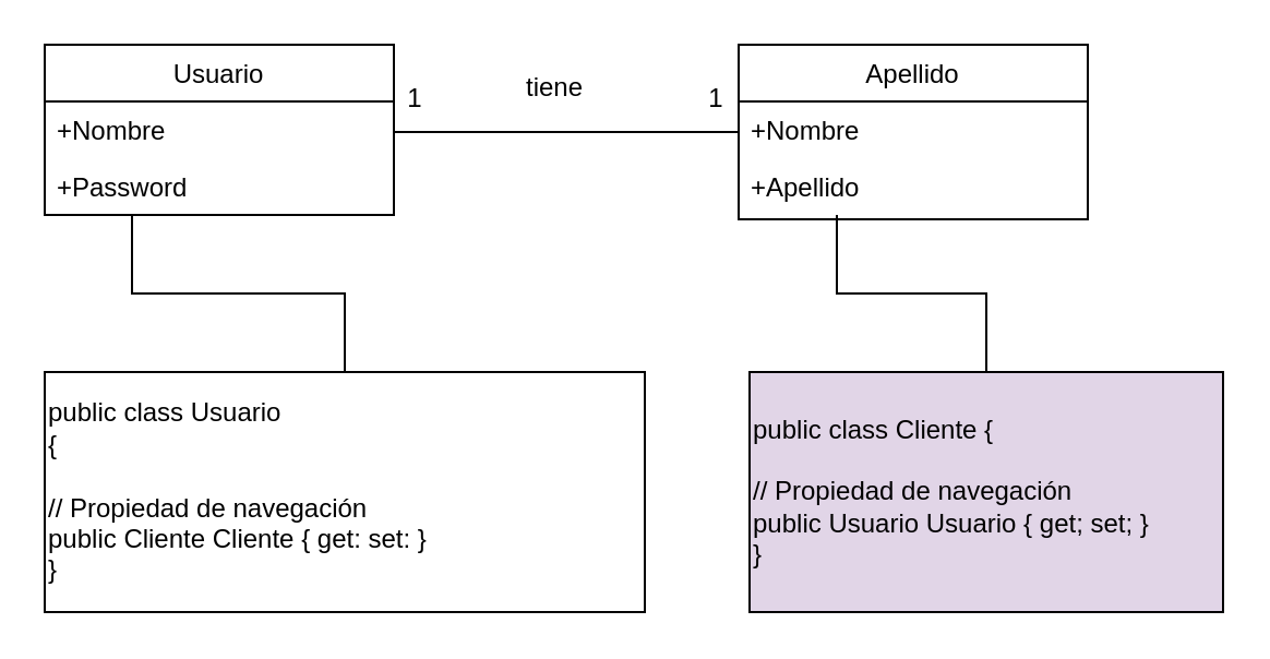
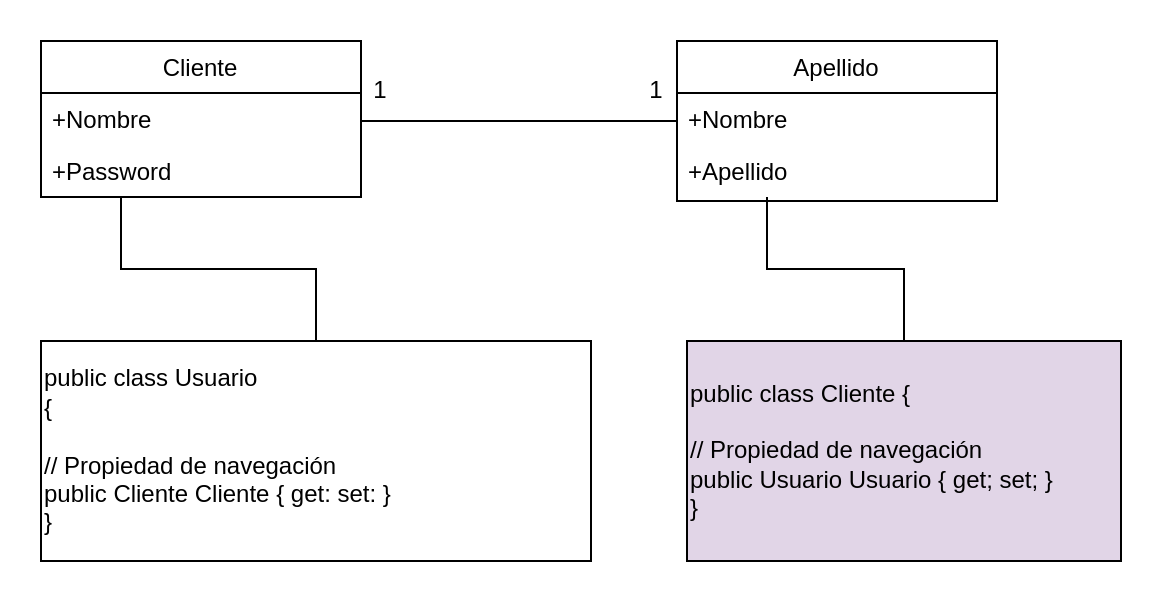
  <mxCell id="0" />
  <mxCell id="1" parent="0" />
- <mxCell id="2" value="Usuario" style="swimlane;fontStyle=0;align=center;verticalAlign=top;childLayout=stackLayout;horizontal=1;startSize=26;horizontalStack=0;resizeParent=1;resizeLast=0;collapsible=1;marginBottom=0;rounded=0;shadow=0;strokeWidth=1;" parent="1" vertex="1"><mxGeometry x="20" y="20" width="160" height="78" as="geometry"><mxRectangle x="340" y="380" width="170" height="26" as="alternateBounds" /></mxGeometry></mxCell>
+ <mxCell id="2" value="Cliente" style="swimlane;fontStyle=0;align=center;verticalAlign=top;childLayout=stackLayout;horizontal=1;startSize=26;horizontalStack=0;resizeParent=1;resizeLast=0;collapsible=1;marginBottom=0;rounded=0;shadow=0;strokeWidth=1;" parent="1" vertex="1"><mxGeometry x="20" y="20" width="160" height="78" as="geometry"><mxRectangle x="340" y="380" width="170" height="26" as="alternateBounds" /></mxGeometry></mxCell>
  <mxCell id="3" value="+Nombre" style="text;align=left;verticalAlign=top;spacingLeft=4;spacingRight=4;overflow=hidden;rotatable=0;points=[[0,0.5],[1,0.5]];portConstraint=eastwest;" parent="2" vertex="1"><mxGeometry y="26" width="160" height="26" as="geometry" /></mxCell>
  <mxCell id="4" value="+Password" style="text;align=left;verticalAlign=top;spacingLeft=4;spacingRight=4;overflow=hidden;rotatable=0;points=[[0,0.5],[1,0.5]];portConstraint=eastwest;" vertex="1" parent="2"><mxGeometry y="52" width="160" height="26" as="geometry" /></mxCell>
  <mxCell id="5" value="Apellido" style="swimlane;fontStyle=0;align=center;verticalAlign=top;childLayout=stackLayout;horizontal=1;startSize=26;horizontalStack=0;resizeParent=1;resizeLast=0;collapsible=1;marginBottom=0;rounded=0;shadow=0;strokeWidth=1;" parent="1" vertex="1"><mxGeometry x="338" y="20" width="160" height="80" as="geometry"><mxRectangle x="550" y="140" width="160" height="26" as="alternateBounds" /></mxGeometry></mxCell>
  <mxCell id="6" value="+Nombre" style="text;align=left;verticalAlign=top;spacingLeft=4;spacingRight=4;overflow=hidden;rotatable=0;points=[[0,0.5],[1,0.5]];portConstraint=eastwest;" parent="5" vertex="1"><mxGeometry y="26" width="160" height="26" as="geometry" /></mxCell>
  <mxCell id="7" value="+Apellido" style="text;align=left;verticalAlign=top;spacingLeft=4;spacingRight=4;overflow=hidden;rotatable=0;points=[[0,0.5],[1,0.5]];portConstraint=eastwest;" vertex="1" parent="5"><mxGeometry y="52" width="160" height="26" as="geometry" /></mxCell>
  <mxCell id="8" style="edgeStyle=orthogonalEdgeStyle;rounded=0;orthogonalLoop=1;jettySize=auto;html=1;endArrow=none;endFill=0;" edge="1" parent="1" source="3" target="5"><mxGeometry relative="1" as="geometry"><mxPoint x="290" y="64" as="targetPoint" /><Array as="points"><mxPoint x="220" y="60" /><mxPoint x="220" y="60" /></Array></mxGeometry></mxCell>
  <mxCell id="9" value="1" style="text;html=1;strokeColor=none;fillColor=none;align=center;verticalAlign=middle;whiteSpace=wrap;rounded=0;" vertex="1" parent="1"><mxGeometry x="180" y="30" width="20" height="30" as="geometry" /></mxCell>
- <mxCell id="10" value="tiene" style="text;html=1;strokeColor=none;fillColor=none;align=center;verticalAlign=middle;whiteSpace=wrap;rounded=0;" vertex="1" parent="1"><mxGeometry x="244" y="25" width="20" height="30" as="geometry" /></mxCell>
  <mxCell id="11" value="1" style="text;html=1;strokeColor=none;fillColor=none;align=center;verticalAlign=middle;whiteSpace=wrap;rounded=0;" vertex="1" parent="1"><mxGeometry x="318" y="30" width="20" height="30" as="geometry" /></mxCell>
  <mxCell id="12" value="public class Usuario&lt;br&gt;{&lt;br&gt;&lt;br&gt;// Propiedad de navegación&lt;br&gt;public Cliente Cliente { get: set: }&lt;br&gt;}" style="whiteSpace=wrap;html=1;align=left;verticalAlign=middle;treeFolding=1;treeMoving=1;newEdgeStyle={&quot;edgeStyle&quot;:&quot;elbowEdgeStyle&quot;,&quot;startArrow&quot;:&quot;none&quot;,&quot;endArrow&quot;:&quot;none&quot;};" vertex="1" parent="1"><mxGeometry x="20" y="170" width="275" height="110" as="geometry" /></mxCell>
  <mxCell id="13" value="" style="edgeStyle=elbowEdgeStyle;elbow=vertical;startArrow=none;endArrow=none;rounded=0;" edge="1" target="12" parent="1"><mxGeometry relative="1" as="geometry"><mxPoint x="60" y="98" as="sourcePoint" /></mxGeometry></mxCell>
  <mxCell id="14" value="public class Cliente {&lt;br&gt;&lt;br&gt;// Propiedad de navegación&lt;br&gt;public Usuario Usuario { get; set; }&lt;br&gt;}" style="whiteSpace=wrap;html=1;align=left;verticalAlign=middle;treeFolding=1;treeMoving=1;newEdgeStyle={&quot;edgeStyle&quot;:&quot;elbowEdgeStyle&quot;,&quot;startArrow&quot;:&quot;none&quot;,&quot;endArrow&quot;:&quot;none&quot;};fillColor=#e1d5e7;" vertex="1" parent="1"><mxGeometry x="343" y="170" width="217" height="110" as="geometry" /></mxCell>
  <mxCell id="15" value="" style="edgeStyle=elbowEdgeStyle;elbow=vertical;startArrow=none;endArrow=none;rounded=0;" edge="1" parent="1" target="14"><mxGeometry relative="1" as="geometry"><mxPoint x="383" y="98" as="sourcePoint" /></mxGeometry></mxCell>
